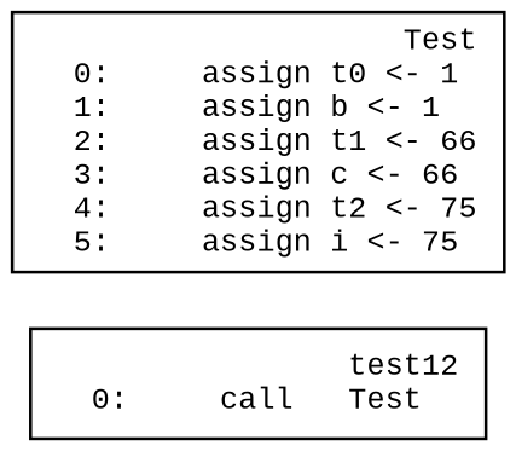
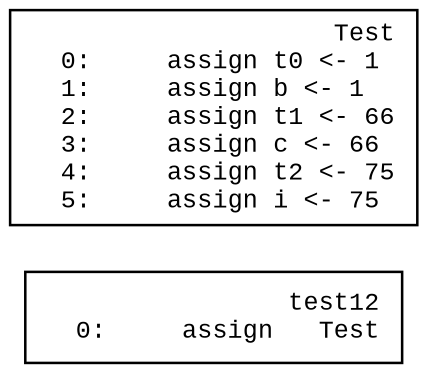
  digraph {
    fontname="Times New Roman"
    fontsize=10
    rankdir=LR
    node [fontname="Courier New" fontsize=10 shape=box]
-   n1 [label="test12\r  0:     call   Test\l"]
+   n1 [label="test12\r  0:     assign   Test\l"]
    n2 [label="Test\r  0:     assign t0 <- 1\l  1:     assign b <- 1\l  2:     assign t1 <- 66\l  3:     assign c <- 66\l  4:     assign t2 <- 75\l  5:     assign i <- 75\l"]
  }
